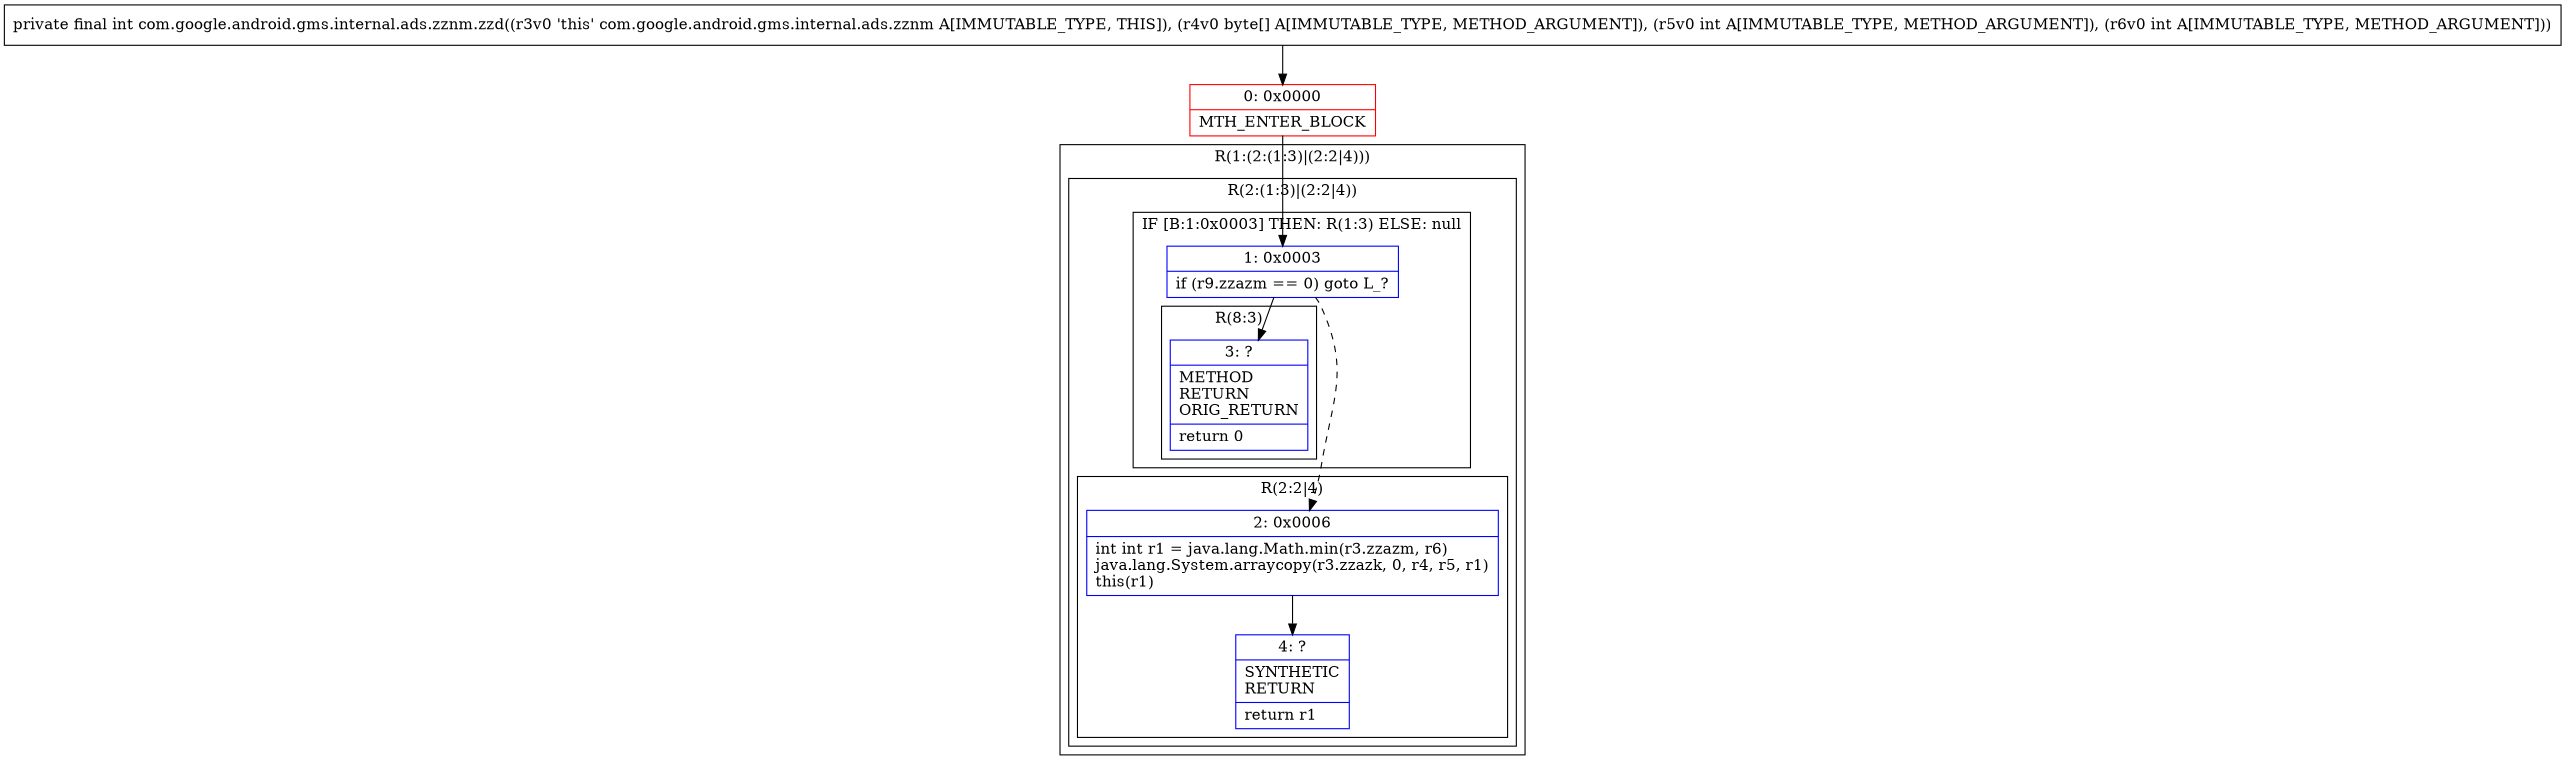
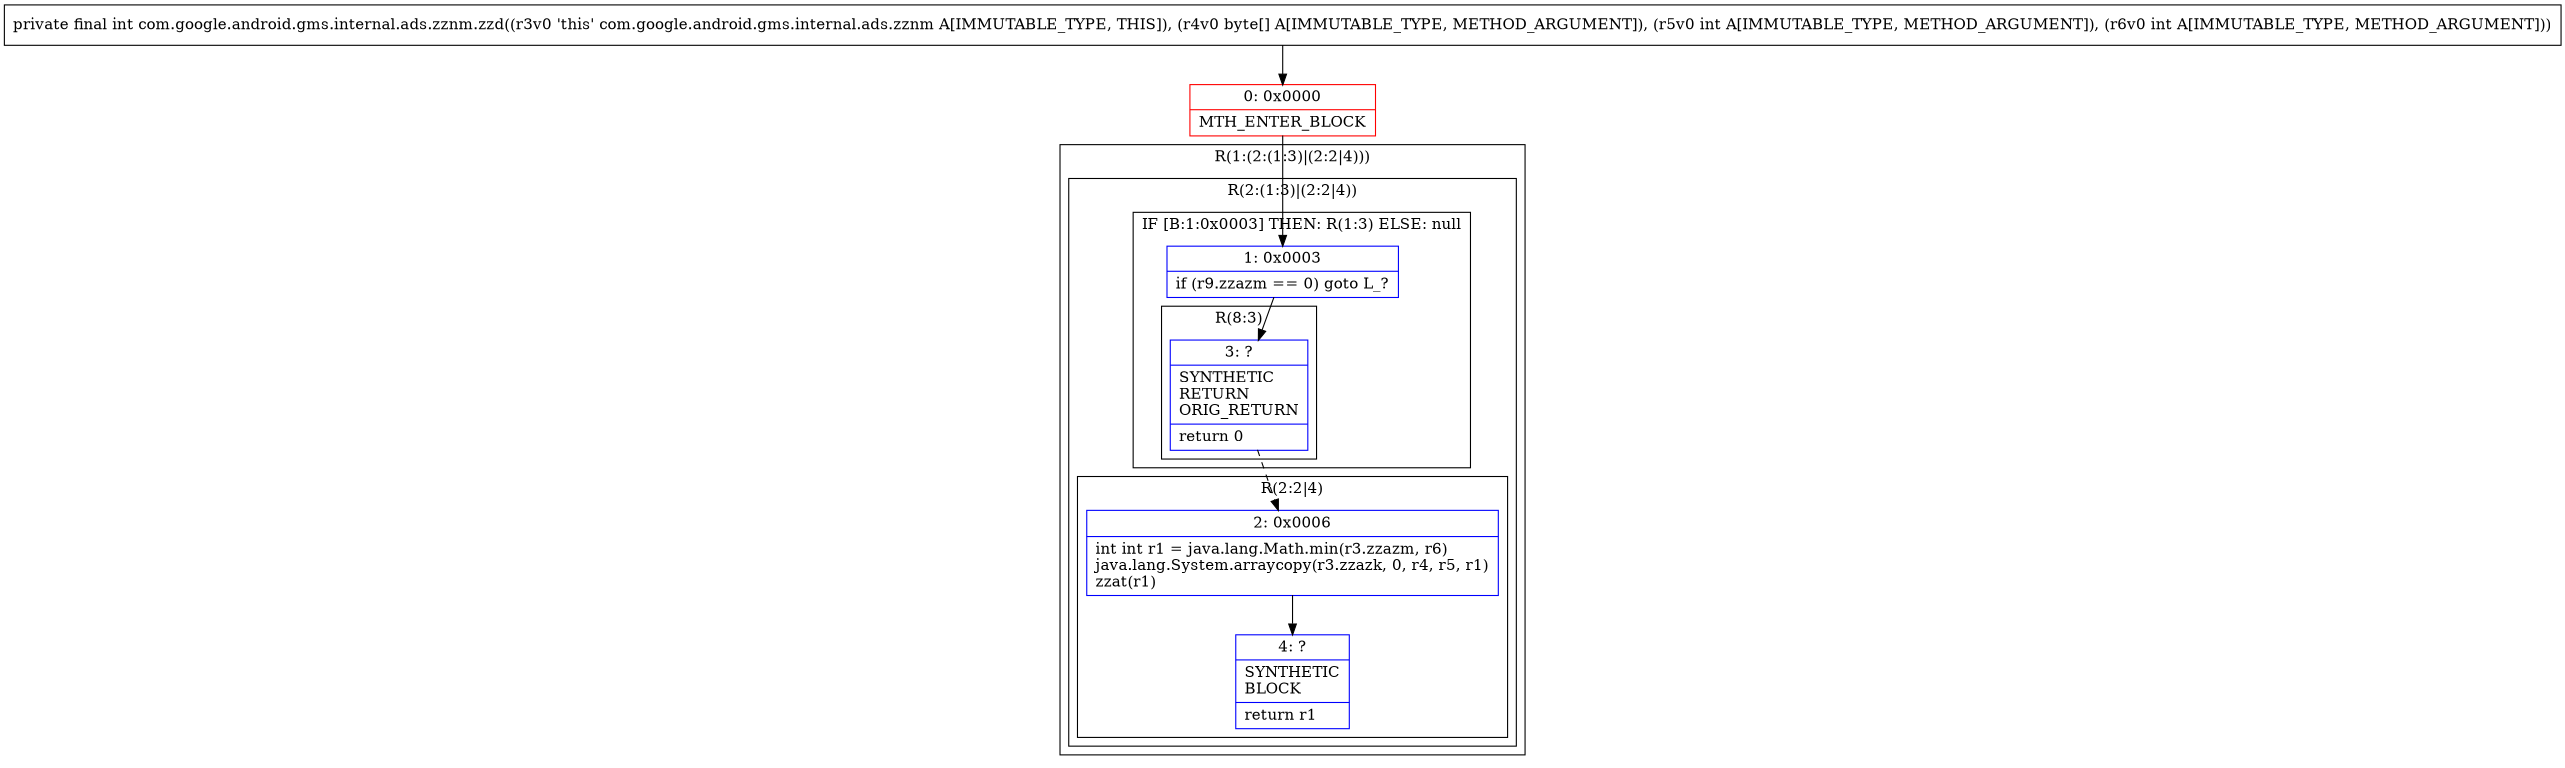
  digraph {
    node [color=blue shape=record]
-   n1 [label="{3\:\ ?|METHOD\lRETURN\lORIG_RETURN\l|return 0\l}"]
+   n1 [label="{3\:\ ?|SYNTHETIC\lRETURN\lORIG_RETURN\l|return 0\l}"]
    n2 [label="{1\:\ 0x0003|if (r9.zzazm == 0) goto L_?\l}"]
-   n3 [label="{2\:\ 0x0006|int int r1 = java.lang.Math.min(r3.zzazm, r6)\ljava.lang.System.arraycopy(r3.zzazk, 0, r4, r5, r1)\lthis(r1)\l}"]
-   n4 [label="{4\:\ ?|SYNTHETIC\lRETURN\l|return r1\l}"]
+   n3 [label="{2\:\ 0x0006|int int r1 = java.lang.Math.min(r3.zzazm, r6)\ljava.lang.System.arraycopy(r3.zzazk, 0, r4, r5, r1)\lzzat(r1)\l}"]
+   n4 [label="{4\:\ ?|SYNTHETIC\lBLOCK\l|return r1\l}"]
    n5 [color=red label="{0\:\ 0x0000|MTH_ENTER_BLOCK\l}"]
    n6 [label="{private final int com.google.android.gms.internal.ads.zznm.zzd((r3v0 'this' com.google.android.gms.internal.ads.zznm A[IMMUTABLE_TYPE, THIS]), (r4v0 byte[] A[IMMUTABLE_TYPE, METHOD_ARGUMENT]), (r5v0 int A[IMMUTABLE_TYPE, METHOD_ARGUMENT]), (r6v0 int A[IMMUTABLE_TYPE, METHOD_ARGUMENT])) }" color=""]
    subgraph cluster_1 {
      label="R(1:(2:(1:3)|(2:2|4)))"
      subgraph cluster_2 {
        label="R(2:(1:3)|(2:2|4))"
        subgraph cluster_3 {
          label="IF [B:1:0x0003] THEN: R(1:3) ELSE: null"
          n2
          subgraph cluster_4 {
            label="R(8:3)"
            n1
          }
        }
        subgraph cluster_5 {
          label="R(2:2|4)"
          n3
          n4
        }
      }
    }
    n2 -> n1
-   n2 -> n3 [style=dashed]
+   n1 -> n3 [style=dashed]
    n3 -> n4
    n5 -> n2
    n6 -> n5
  }
